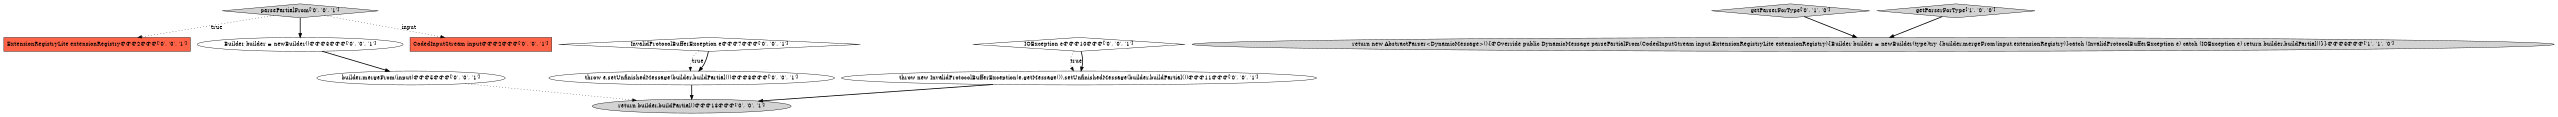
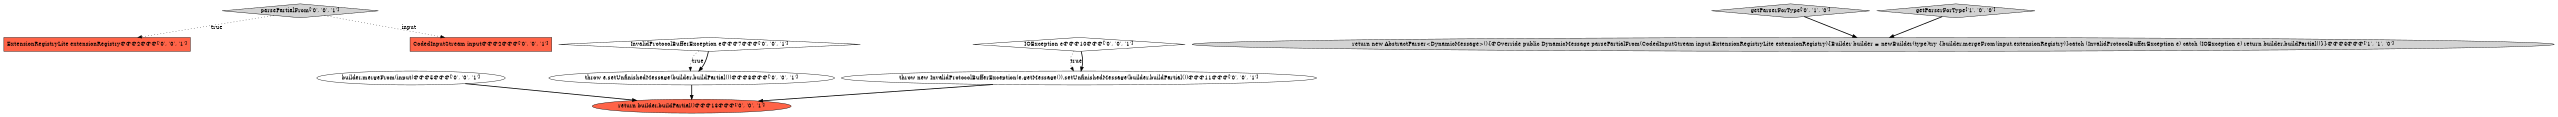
  digraph {
    node [fillcolor=white shape=ellipse style=filled]
    edge [style=bold]
    n1 [fillcolor=tomato label="ExtensionRegistryLite extensionRegistry@@@2@@@['0', '0', '1']" shape=box]
    n2 [label="InvalidProtocolBufferException e@@@7@@@['0', '0', '1']" shape=diamond]
    n3 [label="throw e.setUnfinishedMessage(builder.buildPartial())@@@8@@@['0', '0', '1']"]
-   n4 [fillcolor=lightgray label="return builder.buildPartial()@@@13@@@['0', '0', '1']"]
+   n4 [fillcolor=tomato label="return builder.buildPartial()@@@13@@@['0', '0', '1']"]
    n5 [label="IOException e@@@10@@@['0', '0', '1']" shape=diamond]
    n6 [label="throw new InvalidProtocolBufferException(e.getMessage()).setUnfinishedMessage(builder.buildPartial())@@@11@@@['0', '0', '1']"]
    n7 [fillcolor=lightgray label="parsePartialFrom['0', '0', '1']" shape=diamond]
-   n8 [label="Builder builder = newBuilder()@@@3@@@['0', '0', '1']"]
    n9 [fillcolor=tomato label="CodedInputStream input@@@2@@@['0', '0', '1']" shape=box]
    n10 [label="builder.mergeFrom(input)@@@5@@@['0', '0', '1']"]
    n11 [fillcolor=lightgray label="getParserForType['0', '1', '0']" shape=diamond]
    n12 [fillcolor=lightgray label="return new AbstractParser<DynamicMessage>(){@Override public DynamicMessage parsePartialFrom(CodedInputStream input,ExtensionRegistryLite extensionRegistry){Builder builder = newBuilder(type)try {builder.mergeFrom(input,extensionRegistry)}catch (InvalidProtocolBufferException e) catch (IOException e) return builder.buildPartial()}}@@@3@@@['1', '1', '0']"]
    n13 [fillcolor=lightgray label="getParserForType['1', '0', '0']" shape=diamond]
    n2 -> n3 [label=true style=dotted]
    n2 -> n3
    n3 -> n4
    n5 -> n6 [label=true style=dotted]
    n5 -> n6
    n6 -> n4
    n7 -> n1 [label=true style=dotted]
-   n7 -> n8
    n7 -> n9 [label=input style=dotted]
-   n8 -> n10
-   n10 -> n4 [style=dotted]
+   n10 -> n4
    n11 -> n12
    n13 -> n12
  }
